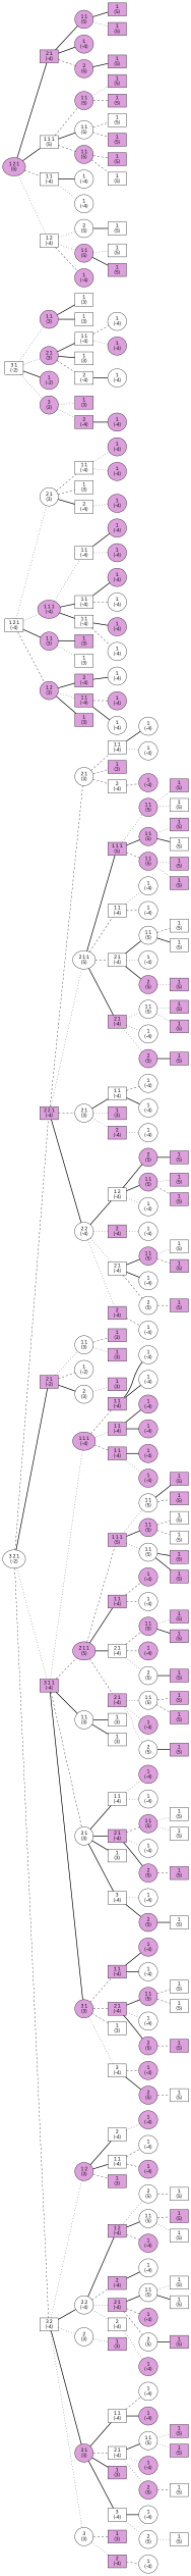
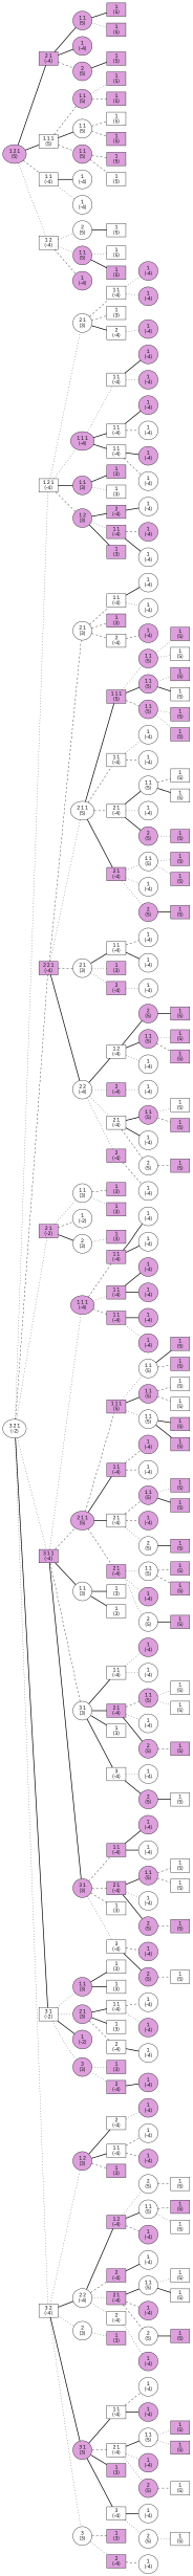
  graph {
    fontname="IBM Plex Sans"
    rankdir=LR
    node [fillcolor=plum fontname="IBM Plex Sans" shape=record style=filled]
    edge [fontname="IBM Plex Sans" style=bold]
    n1 [fillcolor=white label="3 2 1\n(-2)" shape=ellipse]
    n2 [fillcolor=white label="1 2 1\n(-4)"]
    n3 [label="2 2 1\n(-4)"]
    n4 [label="2 1\n(-2)"]
    n5 [label="3 1 1\n(-4)"]
    n6 [fillcolor=white label="3 1\n(-2)"]
    n7 [fillcolor=white label="3 2\n(-4)"]
    n8 [fillcolor=white label="2 1\n(3)" shape=ellipse]
    n9 [label="1 1 1\n(-4)" shape=ellipse]
    n10 [label="1 1\n(3)" shape=ellipse]
    n11 [label="1 2\n(3)" shape=ellipse]
    n12 [fillcolor=white label="2 1\n(3)" shape=ellipse]
    n13 [fillcolor=white label="2 1 1\n(5)" shape=ellipse]
    n14 [fillcolor=white label="2 1\n(3)" shape=ellipse]
    n15 [fillcolor=white label="2 2\n(-4)" shape=ellipse]
    n16 [fillcolor=white label="1 1\n(3)" shape=ellipse]
    n17 [fillcolor=white label="1\n(-2)" shape=ellipse]
    n18 [fillcolor=white label="2\n(3)" shape=ellipse]
    n19 [label="1 1 1\n(-4)" shape=ellipse]
    n20 [label="2 1 1\n(5)" shape=ellipse]
    n21 [fillcolor=white label="1 1\n(3)" shape=ellipse]
    n22 [fillcolor=white label="3 1\n(3)" shape=ellipse]
    n23 [label="3 1\n(3)" shape=ellipse]
    n24 [label="1 1\n(3)" shape=ellipse]
    n25 [label="2 1\n(3)" shape=ellipse]
    n26 [label="1\n(-2)" shape=ellipse]
    n27 [label="3\n(3)" shape=ellipse]
    n28 [label="1 2\n(3)" shape=ellipse]
    n29 [fillcolor=white label="2 2\n(-4)" shape=ellipse]
    n30 [fillcolor=white label="2\n(3)" shape=ellipse]
    n31 [label="3 1\n(3)" shape=ellipse]
    n32 [fillcolor=white label="3\n(3)" shape=ellipse]
    n33 [fillcolor=white label="1 1\n(-4)"]
    n34 [fillcolor=white label="1\n(3)"]
    n35 [fillcolor=white label="2\n(-4)"]
    n36 [fillcolor=white label="1 1\n(-4)"]
    n37 [fillcolor=white label="1 1\n(-4)"]
    n38 [fillcolor=white label="1 1\n(-4)"]
    n39 [label="1\n(3)"]
    n40 [fillcolor=white label="1\n(3)"]
    n41 [label="2\n(-4)"]
    n42 [label="1 1\n(-4)"]
    n43 [label="1\n(3)"]
    n44 [label="1\n(-4)" shape=ellipse]
    n45 [label="1\n(-4)" shape=ellipse]
    n46 [label="1\n(-4)" shape=ellipse]
    n47 [label="1\n(-4)" shape=ellipse]
    n48 [label="1\n(-4)" shape=ellipse]
    n49 [label="1\n(-4)" shape=ellipse]
    n50 [fillcolor=white label="1\n(-4)" shape=ellipse]
    n51 [label="1\n(-4)" shape=ellipse]
    n52 [fillcolor=white label="1\n(-4)" shape=ellipse]
    n53 [fillcolor=white label="1\n(-4)" shape=ellipse]
    n54 [label="1\n(-4)" shape=ellipse]
    n55 [fillcolor=white label="1\n(-4)" shape=ellipse]
    n56 [label="1 2 1\n(5)" shape=ellipse]
    n57 [label="2 1\n(-4)"]
    n58 [fillcolor=white label="1 1 1\n(5)"]
    n59 [fillcolor=white label="1 1\n(-4)"]
    n60 [fillcolor=white label="1 2\n(-4)"]
    n61 [fillcolor=white label="1 1\n(-4)"]
    n62 [label="1\n(3)"]
    n63 [fillcolor=white label="2\n(-4)"]
    n64 [label="1 1 1\n(5)"]
    n65 [fillcolor=white label="1 1\n(-4)"]
    n66 [fillcolor=white label="2 1\n(-4)"]
    n67 [label="2 1\n(-4)"]
    n68 [fillcolor=white label="1 1\n(-4)"]
    n69 [label="1\n(3)"]
    n70 [label="2\n(-4)"]
    n71 [fillcolor=white label="1 2\n(-4)"]
    n72 [label="2\n(-4)"]
    n73 [fillcolor=white label="2 1\n(-4)"]
    n74 [label="2\n(-4)"]
    n75 [label="1 1\n(5)" shape=ellipse]
    n76 [label="1\n(-4)" shape=ellipse]
    n77 [label="2\n(5)" shape=ellipse]
    n78 [label="1 1\n(5)" shape=ellipse]
    n79 [fillcolor=white label="1 1\n(5)" shape=ellipse]
    n80 [label="1 1\n(5)" shape=ellipse]
    n81 [fillcolor=white label="1\n(-4)" shape=ellipse]
    n82 [fillcolor=white label="1\n(-4)" shape=ellipse]
    n83 [fillcolor=white label="2\n(5)" shape=ellipse]
    n84 [label="1 1\n(5)" shape=ellipse]
    n85 [label="1\n(-4)" shape=ellipse]
    n86 [label="1\n(5)"]
    n87 [label="1\n(5)"]
    n88 [label="1\n(5)"]
    n89 [label="1\n(5)"]
    n90 [label="1\n(5)"]
    n91 [fillcolor=white label="1\n(5)"]
    n92 [label="1\n(5)"]
    n93 [label="1\n(5)"]
    n94 [fillcolor=white label="1\n(5)"]
    n95 [fillcolor=white label="1\n(5)"]
    n96 [fillcolor=white label="1\n(5)"]
    n97 [label="1\n(5)"]
    n98 [fillcolor=white label="1\n(-4)" shape=ellipse]
    n99 [fillcolor=white label="1\n(-4)" shape=ellipse]
    n100 [label="1\n(-4)" shape=ellipse]
    n101 [label="1 1\n(5)" shape=ellipse]
    n102 [label="1 1\n(5)" shape=ellipse]
    n103 [label="1 1\n(5)" shape=ellipse]
    n104 [fillcolor=white label="1\n(-4)" shape=ellipse]
    n105 [fillcolor=white label="1\n(-4)" shape=ellipse]
    n106 [fillcolor=white label="1 1\n(5)" shape=ellipse]
    n107 [fillcolor=white label="1\n(-4)" shape=ellipse]
    n108 [label="2\n(5)" shape=ellipse]
    n109 [fillcolor=white label="1 1\n(5)" shape=ellipse]
    n110 [fillcolor=white label="1\n(-4)" shape=ellipse]
    n111 [label="2\n(5)" shape=ellipse]
    n112 [label="1\n(5)"]
    n113 [fillcolor=white label="1\n(5)"]
    n114 [label="1\n(5)"]
    n115 [fillcolor=white label="1\n(5)"]
    n116 [label="1\n(5)"]
    n117 [label="1\n(5)"]
    n118 [fillcolor=white label="1\n(5)"]
    n119 [fillcolor=white label="1\n(5)"]
    n120 [label="1\n(5)"]
    n121 [label="1\n(5)"]
    n122 [label="1\n(5)"]
    n123 [label="1\n(5)"]
    n124 [fillcolor=white label="1\n(-4)" shape=ellipse]
    n125 [fillcolor=white label="1\n(-4)" shape=ellipse]
    n126 [fillcolor=white label="1\n(-4)" shape=ellipse]
    n127 [label="2\n(5)" shape=ellipse]
    n128 [label="1 1\n(5)" shape=ellipse]
    n129 [fillcolor=white label="1\n(-4)" shape=ellipse]
    n130 [fillcolor=white label="1\n(-4)" shape=ellipse]
    n131 [label="1 1\n(5)" shape=ellipse]
    n132 [fillcolor=white label="1\n(-4)" shape=ellipse]
    n133 [fillcolor=white label="2\n(5)" shape=ellipse]
    n134 [fillcolor=white label="1\n(-4)" shape=ellipse]
    n135 [label="1\n(5)"]
    n136 [label="1\n(5)"]
    n137 [label="1\n(5)"]
    n138 [fillcolor=white label="1\n(5)"]
    n139 [label="1\n(5)"]
    n140 [label="1\n(5)"]
    n141 [label="1\n(3)"]
    n142 [label="1\n(3)"]
    n143 [label="1\n(3)"]
    n144 [label="1 1\n(-4)"]
    n145 [label="1 1\n(-4)"]
    n146 [label="1 1\n(-4)"]
    n147 [label="1 1 1\n(5)"]
    n148 [label="1 1\n(-4)"]
    n149 [fillcolor=white label="2 1\n(-4)"]
    n150 [label="2 1\n(-4)"]
    n151 [fillcolor=white label="1\n(3)"]
    n152 [fillcolor=white label="1\n(3)"]
    n153 [fillcolor=white label="1 1\n(-4)"]
    n154 [label="2 1\n(-4)"]
    n155 [fillcolor=white label="1\n(3)"]
    n156 [fillcolor=white label="3\n(-4)"]
    n157 [label="1 1\n(-4)"]
    n158 [label="2 1\n(-4)"]
    n159 [fillcolor=white label="1\n(3)"]
    n160 [fillcolor=white label="3\n(-4)"]
    n161 [fillcolor=white label="1\n(-4)" shape=ellipse]
    n162 [fillcolor=white label="1\n(-4)" shape=ellipse]
    n163 [label="1\n(-4)" shape=ellipse]
    n164 [label="1\n(-4)" shape=ellipse]
    n165 [label="1\n(-4)" shape=ellipse]
    n166 [label="1\n(-4)" shape=ellipse]
    n167 [fillcolor=white label="1 1\n(5)" shape=ellipse]
    n168 [label="1 1\n(5)" shape=ellipse]
    n169 [fillcolor=white label="1 1\n(5)" shape=ellipse]
    n170 [label="1\n(-4)" shape=ellipse]
    n171 [fillcolor=white label="1\n(-4)" shape=ellipse]
    n172 [label="1 1\n(5)" shape=ellipse]
    n173 [label="1\n(-4)" shape=ellipse]
    n174 [fillcolor=white label="2\n(5)" shape=ellipse]
    n175 [fillcolor=white label="1 1\n(5)" shape=ellipse]
    n176 [label="1\n(-4)" shape=ellipse]
    n177 [fillcolor=white label="2\n(5)" shape=ellipse]
    n178 [label="1\n(5)"]
    n179 [label="1\n(5)"]
    n180 [fillcolor=white label="1\n(5)"]
    n181 [fillcolor=white label="1\n(5)"]
    n182 [label="1\n(5)"]
    n183 [label="1\n(5)"]
    n184 [label="1\n(5)"]
    n185 [label="1\n(5)"]
    n186 [label="1\n(5)"]
    n187 [label="1\n(5)"]
    n188 [label="1\n(5)"]
    n189 [label="1\n(5)"]
    n190 [label="1\n(-4)" shape=ellipse]
    n191 [fillcolor=white label="1\n(-4)" shape=ellipse]
    n192 [label="1 1\n(5)" shape=ellipse]
    n193 [fillcolor=white label="1\n(-4)" shape=ellipse]
    n194 [label="2\n(5)" shape=ellipse]
    n195 [fillcolor=white label="1\n(-4)" shape=ellipse]
    n196 [label="2\n(5)" shape=ellipse]
    n197 [fillcolor=white label="1\n(5)"]
    n198 [fillcolor=white label="1\n(5)"]
    n199 [label="1\n(5)"]
    n200 [fillcolor=white label="1\n(5)"]
    n201 [label="1\n(-4)" shape=ellipse]
    n202 [fillcolor=white label="1\n(-4)" shape=ellipse]
    n203 [label="1 1\n(5)" shape=ellipse]
    n204 [fillcolor=white label="1\n(-4)" shape=ellipse]
    n205 [label="2\n(5)" shape=ellipse]
    n206 [label="1\n(-4)" shape=ellipse]
    n207 [label="2\n(5)" shape=ellipse]
    n208 [fillcolor=white label="1\n(5)"]
    n209 [fillcolor=white label="1\n(5)"]
    n210 [label="1\n(5)"]
    n211 [fillcolor=white label="1\n(5)"]
    n212 [fillcolor=white label="1\n(3)"]
    n213 [fillcolor=white label="1\n(3)"]
    n214 [fillcolor=white label="1 1\n(-4)"]
    n215 [fillcolor=white label="1\n(3)"]
    n216 [fillcolor=white label="2\n(-4)"]
    n217 [label="1\n(3)"]
    n218 [label="2\n(-4)"]
    n219 [fillcolor=white label="1\n(-4)" shape=ellipse]
    n220 [label="1\n(-4)" shape=ellipse]
    n221 [fillcolor=white label="1\n(-4)" shape=ellipse]
    n222 [label="1\n(-4)" shape=ellipse]
    n223 [fillcolor=white label="2\n(-4)"]
    n224 [fillcolor=white label="1 1\n(-4)"]
    n225 [label="1\n(3)"]
    n226 [label="1 2\n(-4)"]
    n227 [label="2\n(-4)"]
    n228 [label="2 1\n(-4)"]
    n229 [fillcolor=white label="2\n(-4)"]
    n230 [label="1\n(3)"]
    n231 [fillcolor=white label="1 1\n(-4)"]
    n232 [fillcolor=white label="2 1\n(-4)"]
    n233 [label="1\n(3)"]
    n234 [fillcolor=white label="3\n(-4)"]
    n235 [label="1\n(3)"]
    n236 [label="2\n(-4)"]
    n237 [label="1\n(-4)" shape=ellipse]
    n238 [fillcolor=white label="1\n(-4)" shape=ellipse]
    n239 [label="1\n(-4)" shape=ellipse]
    n240 [fillcolor=white label="2\n(5)" shape=ellipse]
    n241 [fillcolor=white label="1 1\n(5)" shape=ellipse]
    n242 [label="1\n(-4)" shape=ellipse]
    n243 [fillcolor=white label="1\n(-4)" shape=ellipse]
    n244 [fillcolor=white label="1 1\n(5)" shape=ellipse]
    n245 [label="1\n(-4)" shape=ellipse]
    n246 [fillcolor=white label="2\n(5)" shape=ellipse]
    n247 [label="1\n(-4)" shape=ellipse]
    n248 [fillcolor=white label="1\n(5)"]
    n249 [label="1\n(5)"]
    n250 [fillcolor=white label="1\n(5)"]
    n251 [fillcolor=white label="1\n(5)"]
    n252 [fillcolor=white label="1\n(5)"]
    n253 [label="1\n(5)"]
    n254 [fillcolor=white label="1\n(-4)" shape=ellipse]
    n255 [label="1\n(-4)" shape=ellipse]
    n256 [fillcolor=white label="1 1\n(5)" shape=ellipse]
    n257 [label="1\n(-4)" shape=ellipse]
    n258 [label="2\n(5)" shape=ellipse]
    n259 [fillcolor=white label="1\n(-4)" shape=ellipse]
    n260 [fillcolor=white label="2\n(5)" shape=ellipse]
    n261 [label="1\n(5)"]
    n262 [label="1\n(5)"]
    n263 [fillcolor=white label="1\n(5)"]
    n264 [fillcolor=white label="1\n(5)"]
    n265 [fillcolor=white label="1\n(-4)" shape=ellipse]
+   n1 -- n2 [style=dotted]
    n1 -- n3 [style=dashed]
-   n1 -- n4
+   n1 -- n4 [style=dotted]
    n1 -- n5 [style=dotted]
-   n1 -- n7 [style=dashed]
+   n1 -- n6
+   n1 -- n7 [style=dotted]
    n2 -- n8 [style=dotted]
    n2 -- n9 [style=dotted]
    n2 -- n10
    n2 -- n11 [style=dashed]
    n3 -- n12 [style=dashed]
    n3 -- n13 [style=dotted]
    n3 -- n14 [style=dashed]
    n3 -- n15
    n4 -- n16 [style=dotted]
    n4 -- n17 [style=dashed]
    n4 -- n18
    n5 -- n19 [style=dotted]
    n5 -- n20 [style=dashed]
    n5 -- n21
    n5 -- n22 [style=dashed]
    n5 -- n23
    n6 -- n24 [style=dotted]
    n6 -- n25 [style=dotted]
    n6 -- n26
    n6 -- n27 [style=dotted]
    n7 -- n28 [style=dotted]
    n7 -- n29
    n7 -- n30 [style=dotted]
    n7 -- n31
    n7 -- n32 [style=dotted]
    n8 -- n33 [style=dashed]
    n8 -- n34 [style=dashed]
    n8 -- n35
    n9 -- n36 [style=dotted]
    n9 -- n37
    n9 -- n38
    n10 -- n39
    n10 -- n40 [style=dotted]
    n11 -- n41
    n11 -- n42 [style=dotted]
    n11 -- n43
    n12 -- n61 [style=dashed]
    n12 -- n62 [style=dashed]
    n12 -- n63 [style=dashed]
    n13 -- n64
    n13 -- n65 [style=dashed]
    n13 -- n66 [style=dashed]
    n13 -- n67
    n14 -- n68
    n14 -- n69 [style=dotted]
    n14 -- n70 [style=dotted]
    n15 -- n71
    n15 -- n72 [style=dotted]
    n15 -- n73 [style=dotted]
    n15 -- n74 [style=dotted]
    n16 -- n141 [style=dashed]
    n16 -- n142 [style=dotted]
    n18 -- n143 [style=dotted]
    n19 -- n144 [style=dashed]
    n19 -- n145 [style=dotted]
    n19 -- n146 [style=dashed]
    n20 -- n147 [style=dashed]
    n20 -- n148
    n20 -- n149
    n20 -- n150 [style=dashed]
    n21 -- n151
    n21 -- n152
    n22 -- n153
    n22 -- n154
    n22 -- n155
    n22 -- n156
    n23 -- n157 [style=dashed]
    n23 -- n158 [style=dashed]
    n23 -- n159 [style=dashed]
    n23 -- n160 [style=dotted]
    n24 -- n212
    n24 -- n213
    n25 -- n214
    n25 -- n215
    n25 -- n216 [style=dashed]
    n27 -- n217 [style=dotted]
    n27 -- n218 [style=dotted]
    n28 -- n223
    n28 -- n224
    n28 -- n225 [style=dashed]
    n29 -- n226
    n29 -- n227 [style=dashed]
    n29 -- n228 [style=dotted]
    n29 -- n229 [style=dotted]
    n30 -- n230 [style=dotted]
    n31 -- n231
    n31 -- n232 [style=dashed]
    n31 -- n233
    n31 -- n234
    n32 -- n235 [style=dashed]
    n32 -- n236 [style=dotted]
    n33 -- n44 [style=dotted]
    n33 -- n45 [style=dotted]
    n35 -- n46 [style=dotted]
    n36 -- n47
    n36 -- n48 [style=dotted]
    n37 -- n49
    n37 -- n50 [style=dashed]
    n38 -- n51
    n38 -- n52 [style=dashed]
    n41 -- n53
    n42 -- n54 [style=dashed]
    n42 -- n55
    n56 -- n57
    n56 -- n58
    n56 -- n59 [style=dashed]
    n56 -- n60 [style=dotted]
    n57 -- n75
    n57 -- n76
    n57 -- n77 [style=dashed]
    n58 -- n78 [style=dashed]
    n58 -- n79
    n58 -- n80 [style=dashed]
    n59 -- n81
    n59 -- n82 [style=dotted]
    n60 -- n83 [style=dotted]
    n60 -- n84 [style=dotted]
    n60 -- n85 [style=dashed]
    n61 -- n98
    n61 -- n99 [style=dotted]
    n63 -- n100 [style=dashed]
    n64 -- n101 [style=dotted]
    n64 -- n102
    n64 -- n103 [style=dashed]
    n65 -- n104 [style=dotted]
    n65 -- n105 [style=dashed]
    n66 -- n106
    n66 -- n107 [style=dotted]
    n66 -- n108
    n67 -- n109 [style=dotted]
    n67 -- n110 [style=dotted]
    n67 -- n111 [style=dotted]
    n68 -- n124 [style=dashed]
    n68 -- n125
    n70 -- n126 [style=dotted]
    n71 -- n127
    n71 -- n128
    n71 -- n129 [style=dotted]
    n72 -- n130 [style=dotted]
    n73 -- n131
    n73 -- n132
    n73 -- n133 [style=dashed]
    n74 -- n134 [style=dashed]
    n75 -- n86
    n75 -- n87 [style=dotted]
    n77 -- n88
    n78 -- n89 [style=dotted]
    n78 -- n90 [style=dashed]
    n79 -- n91 [style=dashed]
    n79 -- n92 [style=dashed]
    n80 -- n93 [style=dashed]
    n80 -- n94 [style=dashed]
    n83 -- n95
    n84 -- n96 [style=dotted]
    n84 -- n97
    n101 -- n112 [style=dotted]
    n101 -- n113 [style=dotted]
    n102 -- n114 [style=dotted]
    n102 -- n115
    n103 -- n116 [style=dotted]
    n103 -- n117 [style=dotted]
    n106 -- n118 [style=dashed]
    n106 -- n119
    n108 -- n120 [style=dotted]
    n109 -- n121 [style=dotted]
    n109 -- n122 [style=dotted]
    n111 -- n123
    n127 -- n135
    n128 -- n136 [style=dotted]
    n128 -- n137 [style=dashed]
    n131 -- n138 [style=dotted]
    n131 -- n139 [style=dashed]
    n133 -- n140 [style=dashed]
    n144 -- n161
    n144 -- n162
    n145 -- n163
    n145 -- n164
    n146 -- n165
    n146 -- n166 [style=dotted]
    n147 -- n167 [style=dotted]
    n147 -- n168
    n147 -- n169 [style=dotted]
    n148 -- n170 [style=dashed]
    n148 -- n171 [style=dashed]
    n149 -- n172 [style=dashed]
    n149 -- n173 [style=dashed]
    n149 -- n174 [style=dotted]
    n150 -- n175 [style=dotted]
    n150 -- n176 [style=dotted]
    n150 -- n177 [style=dotted]
    n153 -- n190 [style=dotted]
    n153 -- n191 [style=dotted]
    n154 -- n192 [style=dashed]
    n154 -- n193 [style=dotted]
    n154 -- n194
    n156 -- n195 [style=dotted]
    n156 -- n196
    n157 -- n201
    n157 -- n202
    n158 -- n203
    n158 -- n204 [style=dotted]
    n158 -- n205
    n160 -- n206 [style=dashed]
    n160 -- n207
    n167 -- n178
    n167 -- n179 [style=dashed]
    n168 -- n180 [style=dashed]
    n168 -- n181 [style=dashed]
    n169 -- n182
    n169 -- n183
    n172 -- n184 [style=dotted]
    n172 -- n185
    n174 -- n186
    n175 -- n187 [style=dashed]
    n175 -- n188 [style=dashed]
    n177 -- n189
    n192 -- n197 [style=dotted]
    n192 -- n198 [style=dotted]
    n194 -- n199 [style=dashed]
    n196 -- n200
    n203 -- n208 [style=dashed]
    n203 -- n209 [style=dashed]
    n205 -- n210 [style=dashed]
    n207 -- n211 [style=dashed]
    n214 -- n219 [style=dashed]
    n214 -- n220 [style=dotted]
    n216 -- n221
    n218 -- n222
    n223 -- n237 [style=dotted]
    n224 -- n238 [style=dashed]
    n224 -- n239 [style=dashed]
    n226 -- n240 [style=dotted]
    n226 -- n241
    n226 -- n242 [style=dashed]
    n227 -- n243
    n228 -- n244
    n228 -- n245 [style=dashed]
    n228 -- n246 [style=dashed]
    n229 -- n247 [style=dotted]
    n231 -- n254 [style=dashed]
    n231 -- n255
    n232 -- n256
    n232 -- n257 [style=dotted]
    n232 -- n258 [style=dotted]
    n234 -- n259
    n234 -- n260 [style=dotted]
    n236 -- n265 [style=dashed]
    n240 -- n248 [style=dashed]
    n241 -- n249 [style=dashed]
    n241 -- n250 [style=dotted]
    n244 -- n251 [style=dotted]
    n244 -- n252
    n246 -- n253
    n256 -- n261 [style=dotted]
    n256 -- n262 [style=dotted]
    n258 -- n263 [style=dashed]
    n260 -- n264 [style=dotted]
  }
